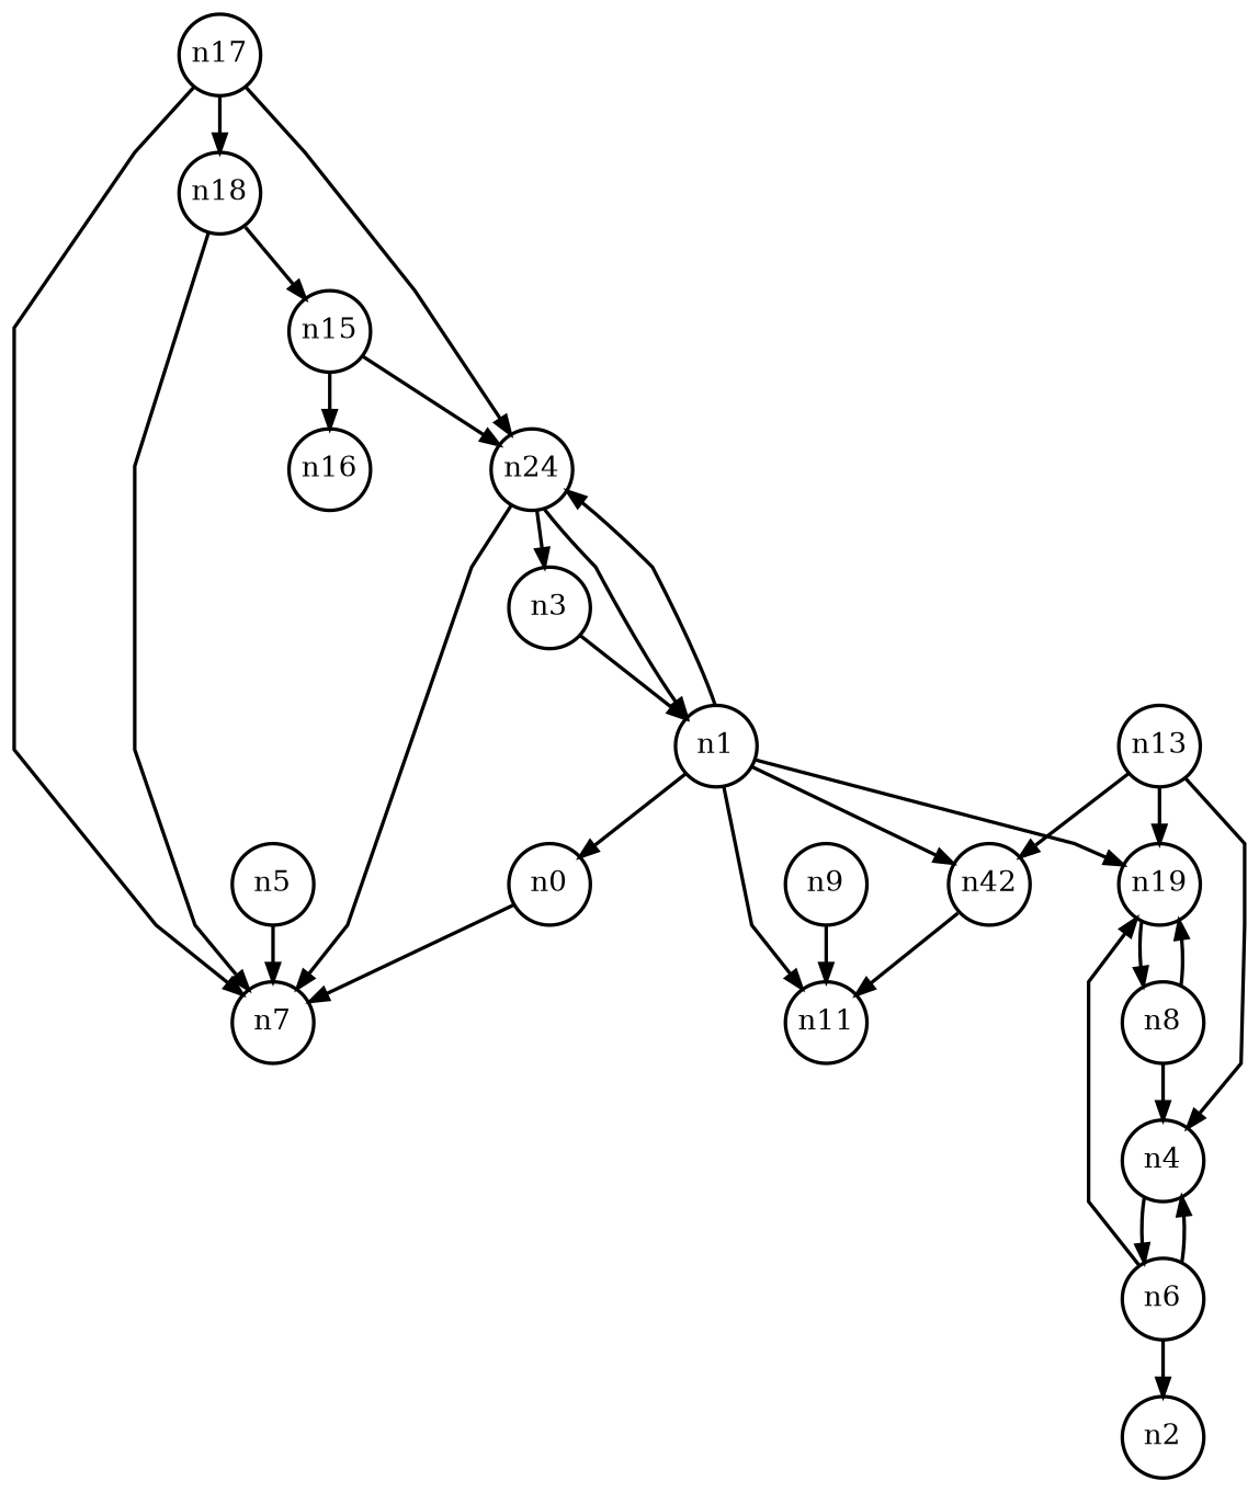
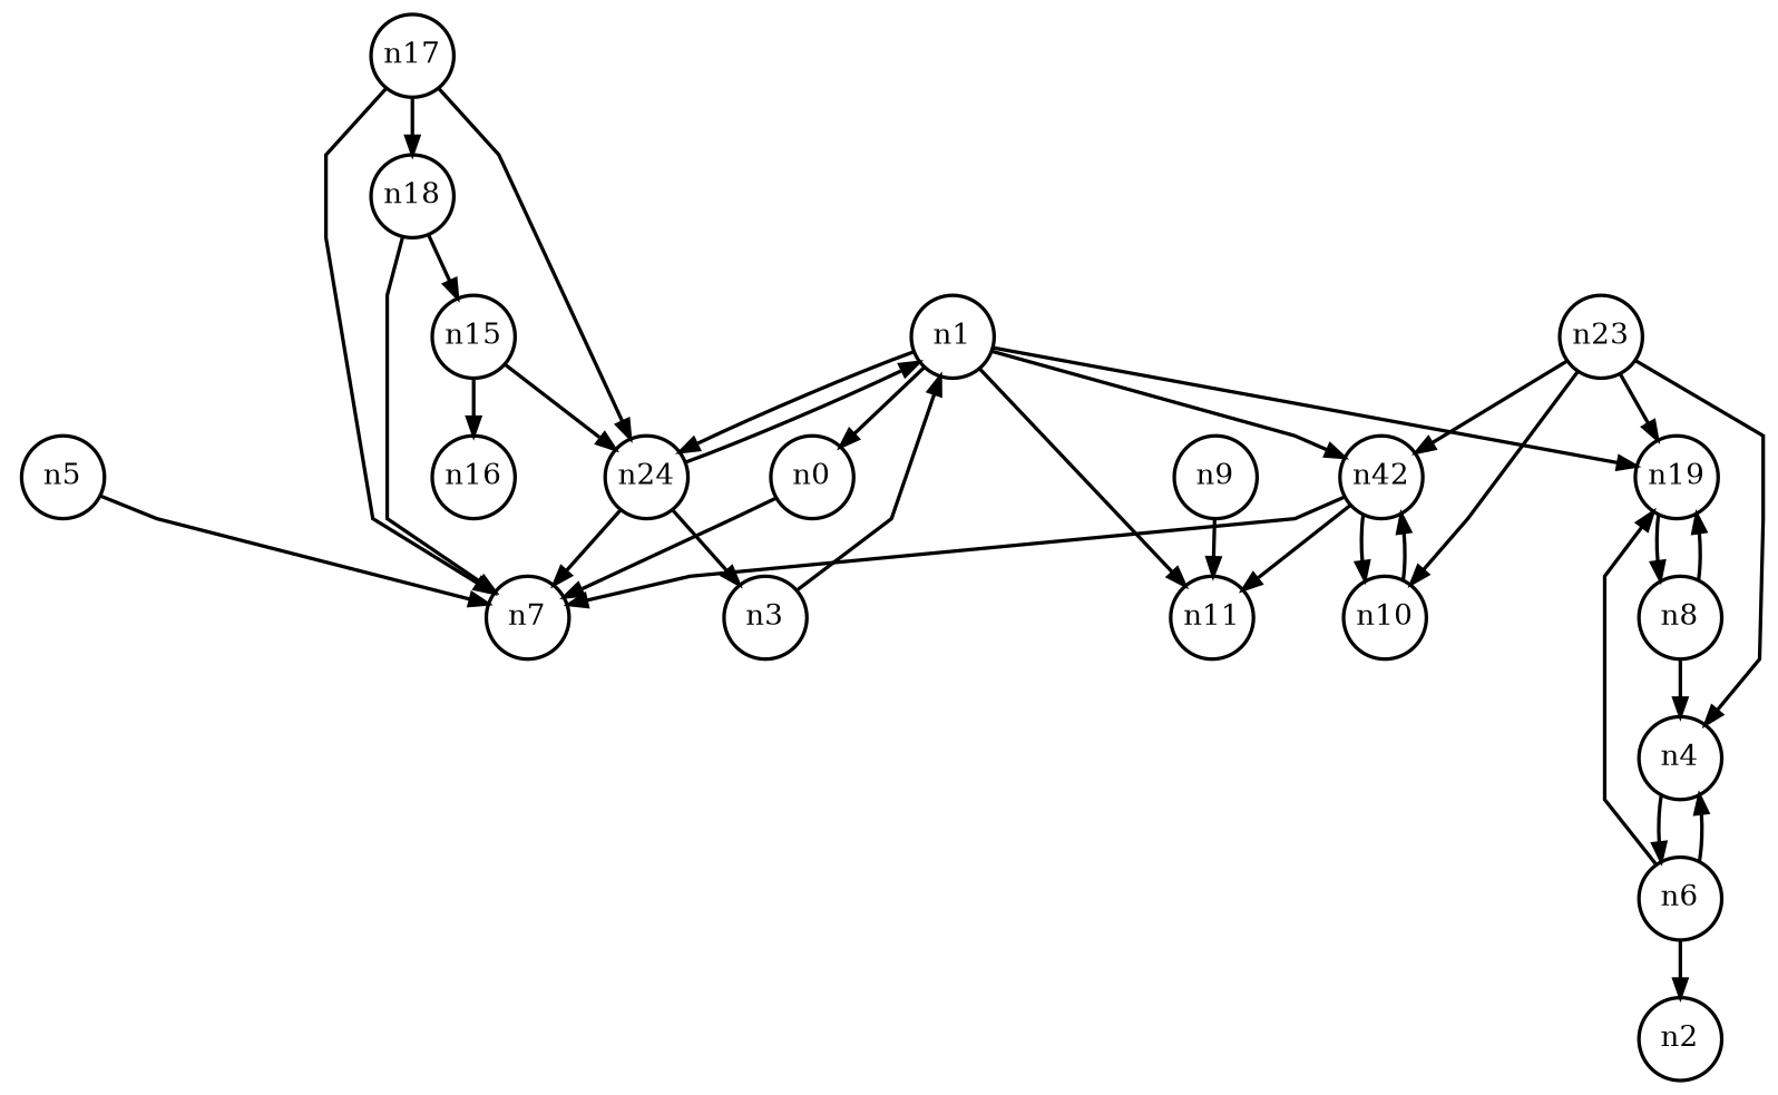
  digraph {
    fontsize=8
    nodesep=0.22
    nodesize=0.16
    ranksep=0.22
    splines=polyline
    node [fixedsize=shape fontsize=8 shape=circle]
    edge [arrowsize=0.5]
    n0 [width=0.32]
    n7 [width=0.32]
    n1 [width=0.32]
    n11 [width=0.32]
    n12 [label=n42 width=0.32]
    n14 [label=n24 width=0.32]
    n19 [width=0.32]
+   n10 [width=0.32]
    n3 [width=0.32]
    n8 [width=0.32]
    n4 [width=0.32]
    n6 [width=0.32]
    n5 [width=0.32]
    n2 [width=0.32]
    n9 [width=0.32]
-   n13 [width=0.32]
+   n13 [width=0.32 label=n23]
    n15 [width=0.32]
    n16 [width=0.32]
    n17 [width=0.32]
    n18 [width=0.32]
    n0 -> n7
    n1 -> n0
    n1 -> n11
    n1 -> n12
    n1 -> n14
    n1 -> n19
+   n12 -> n7
    n12 -> n11
+   n12 -> n10
    n14 -> n7
    n14 -> n1
    n14 -> n3
    n19 -> n8
+   n10 -> n12
    n3 -> n1
    n8 -> n19
    n8 -> n4
    n4 -> n6
    n6 -> n19
    n6 -> n4
    n6 -> n2
    n5 -> n7
    n9 -> n11
    n13 -> n12
    n13 -> n19
+   n13 -> n10
    n13 -> n4
    n15 -> n14
    n15 -> n16
    n17 -> n7
    n17 -> n14
    n17 -> n18
    n18 -> n7
    n18 -> n15
  }
